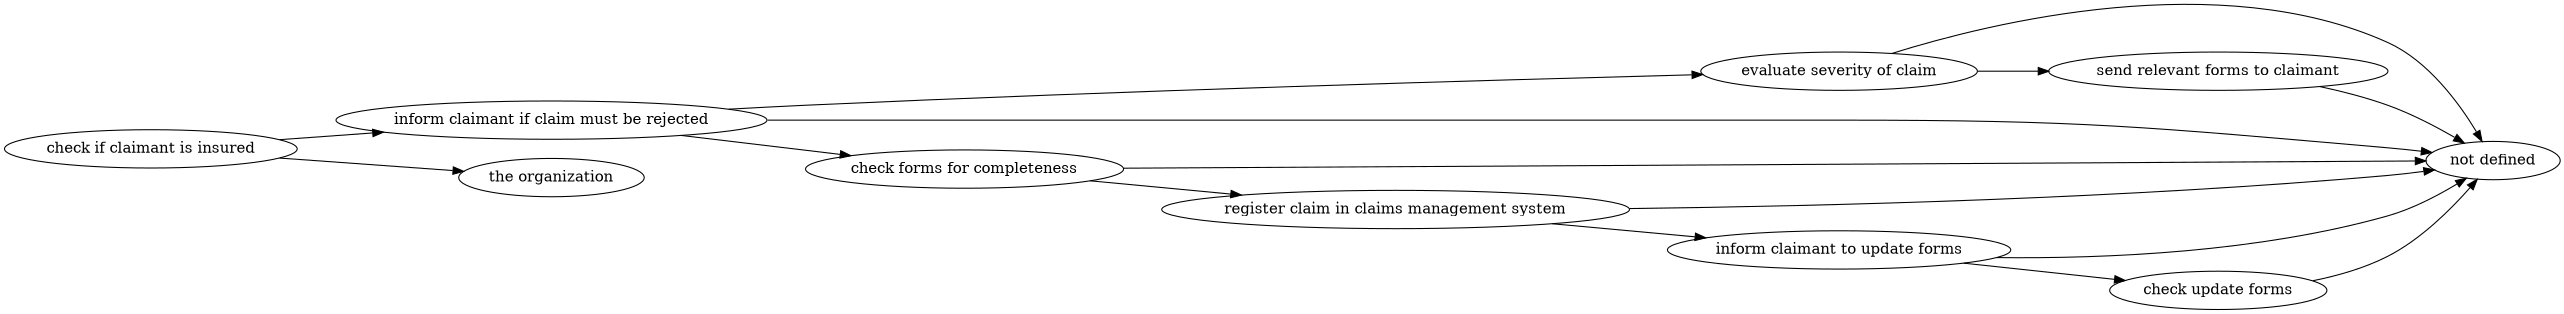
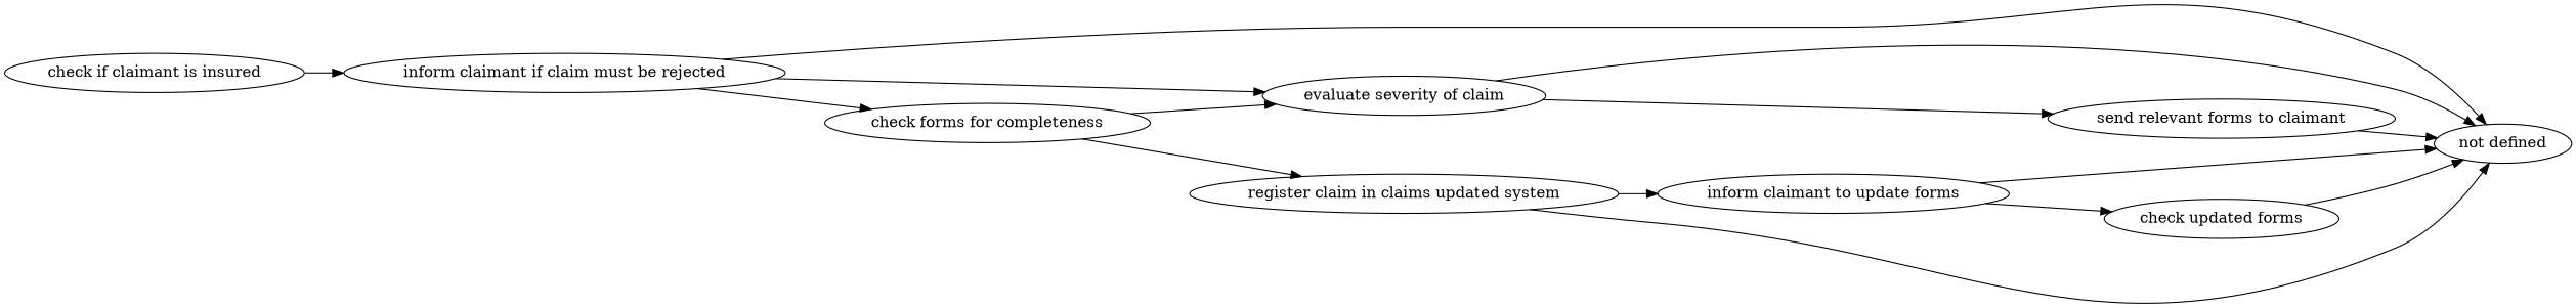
  strict digraph {
    fontname="DejaVu Serif"
    rankdir=LR
    node [fontname="DejaVu Serif"]
    edge [attrs="{'type': 'actor performer', 'label': 'actor performer'}" fontname="DejaVu Serif"]
    "check if claimant is insured" [attrs="{'type': 'Activity', 'label': 'check if claimant is insured'}"]
    "inform claimant if claim must be rejected" [attrs="{'type': 'Activity', 'label': 'inform claimant if claim must be rejected'}"]
-   "the organization" [attrs="{'type': 'Actor', 'label': 'the organization'}"]
    "evaluate severity of claim" [attrs="{'type': 'Activity', 'label': 'evaluate severity of claim'}"]
    "not defined" [attrs="{'type': 'Actor', 'label': 'not defined'}"]
    "check forms for completeness" [attrs="{'type': 'Activity', 'label': 'check forms for completeness'}"]
    "send relevant forms to claimant" [attrs="{'type': 'Activity', 'label': 'send relevant forms to claimant'}"]
-   "register claim in claims management system" [attrs="{'type': 'Activity', 'label': 'register claim in claims management system'}"]
+   "register claim in claims management system" [attrs="{'type': 'Activity', 'label': 'register claim in claims management system'}" label="register claim in claims updated system"]
    "inform claimant to update forms" [attrs="{'type': 'Activity', 'label': 'inform claimant to update forms'}"]
-   "check updated forms" [attrs="{'type': 'Activity', 'label': 'check updated forms'}" label="check update forms"]
+   "check updated forms" [attrs="{'type': 'Activity', 'label': 'check updated forms'}"]
    "check if claimant is insured" -> "inform claimant if claim must be rejected" [attrs="{'type': 'flow', 'label': 'flow'}"]
-   "check if claimant is insured" -> "the organization"
    "inform claimant if claim must be rejected" -> "evaluate severity of claim" [attrs="{'type': 'flow', 'label': 'flow'}"]
    "inform claimant if claim must be rejected" -> "not defined"
    "inform claimant if claim must be rejected" -> "check forms for completeness" [attrs="{'type': 'flow', 'label': 'flow'}"]
    "evaluate severity of claim" -> "not defined"
    "evaluate severity of claim" -> "send relevant forms to claimant" [attrs="{'type': 'flow', 'label': 'flow'}"]
-   "check forms for completeness" -> "not defined"
+   "check forms for completeness" -> "evaluate severity of claim"
    "check forms for completeness" -> "register claim in claims management system" [attrs="{'type': 'flow', 'label': 'flow'}"]
    "send relevant forms to claimant" -> "not defined"
    "register claim in claims management system" -> "not defined"
    "register claim in claims management system" -> "inform claimant to update forms" [attrs="{'type': 'flow', 'label': 'flow'}"]
    "inform claimant to update forms" -> "not defined"
    "inform claimant to update forms" -> "check updated forms" [attrs="{'type': 'flow', 'label': 'flow'}"]
    "check updated forms" -> "not defined"
  }
